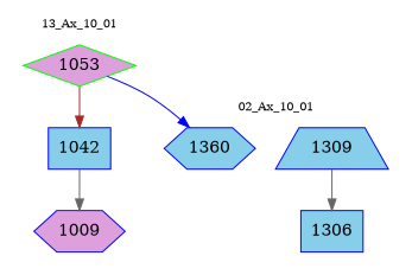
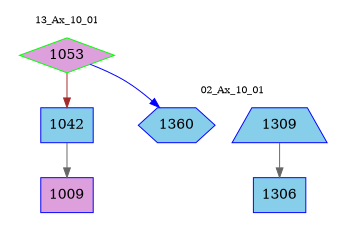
  digraph {
    node [color=blue fillcolor=skyblue shape=box style=filled]
    edge [color=gray40]
    n1 [color=green fillcolor=plum label=1053 shape=diamond]
    n2 [label=1042]
-   n3 [fillcolor=plum label=1009 shape=hexagon]
+   n3 [fillcolor=plum label=1009]
    n4 [label=1309 shape=trapezium]
    n5 [label=1306]
    n6 [label=1360 shape=hexagon]
    subgraph cluster_1 {
      color=white
      fontsize=10
      label="13_Ax_10_01"
      n1
      n2
      n3
    }
    subgraph cluster_2 {
      color=white
      fontsize=10
      label="02_Ax_10_01"
      n4
      n5
      n6
    }
    n1 -> n2 [color=brown]
    n1 -> n6 [color=blue]
    n2 -> n3
    n4 -> n5
  }
